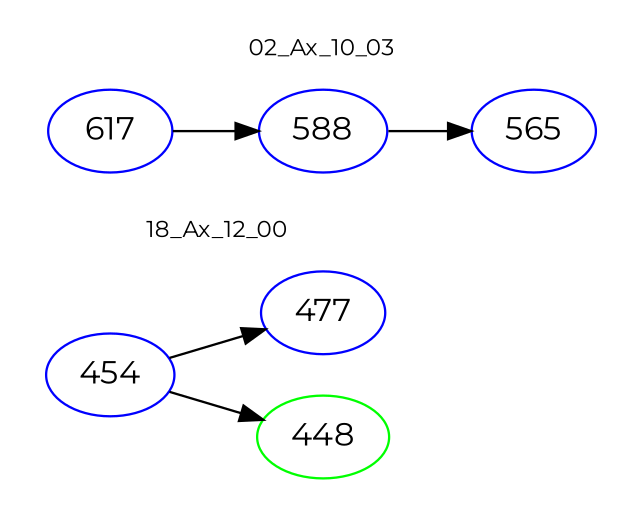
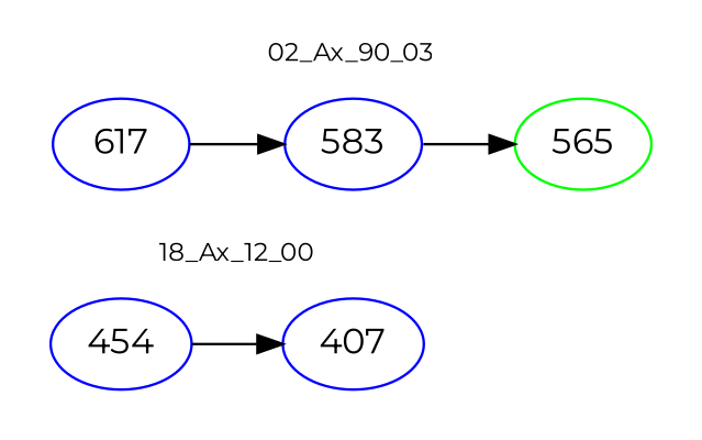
  digraph {
    fontname=Montserrat
    rankdir=LR
    node [color=blue fontname=Montserrat]
    edge [color=black fontname=Montserrat]
    n1 [label=454]
-   n2 [color=green label=448]
-   n3 [label=477]
-   n4 [label=588]
-   n5 [label=565]
+   n3 [label=407]
+   n4 [label=583]
+   n5 [color=green label=565]
    n6 [label=617]
    subgraph cluster_1 {
      color=white
      fontsize=10
      label="18_Ax_12_00"
      n1
-     n2
      n3
    }
    subgraph cluster_2 {
      color=white
      fontsize=10
-     label="02_Ax_10_03"
+     label="02_Ax_90_03"
      n4
      n5
      n6
    }
-   n1 -> n2
    n1 -> n3
    n4 -> n5
    n6 -> n4
  }
